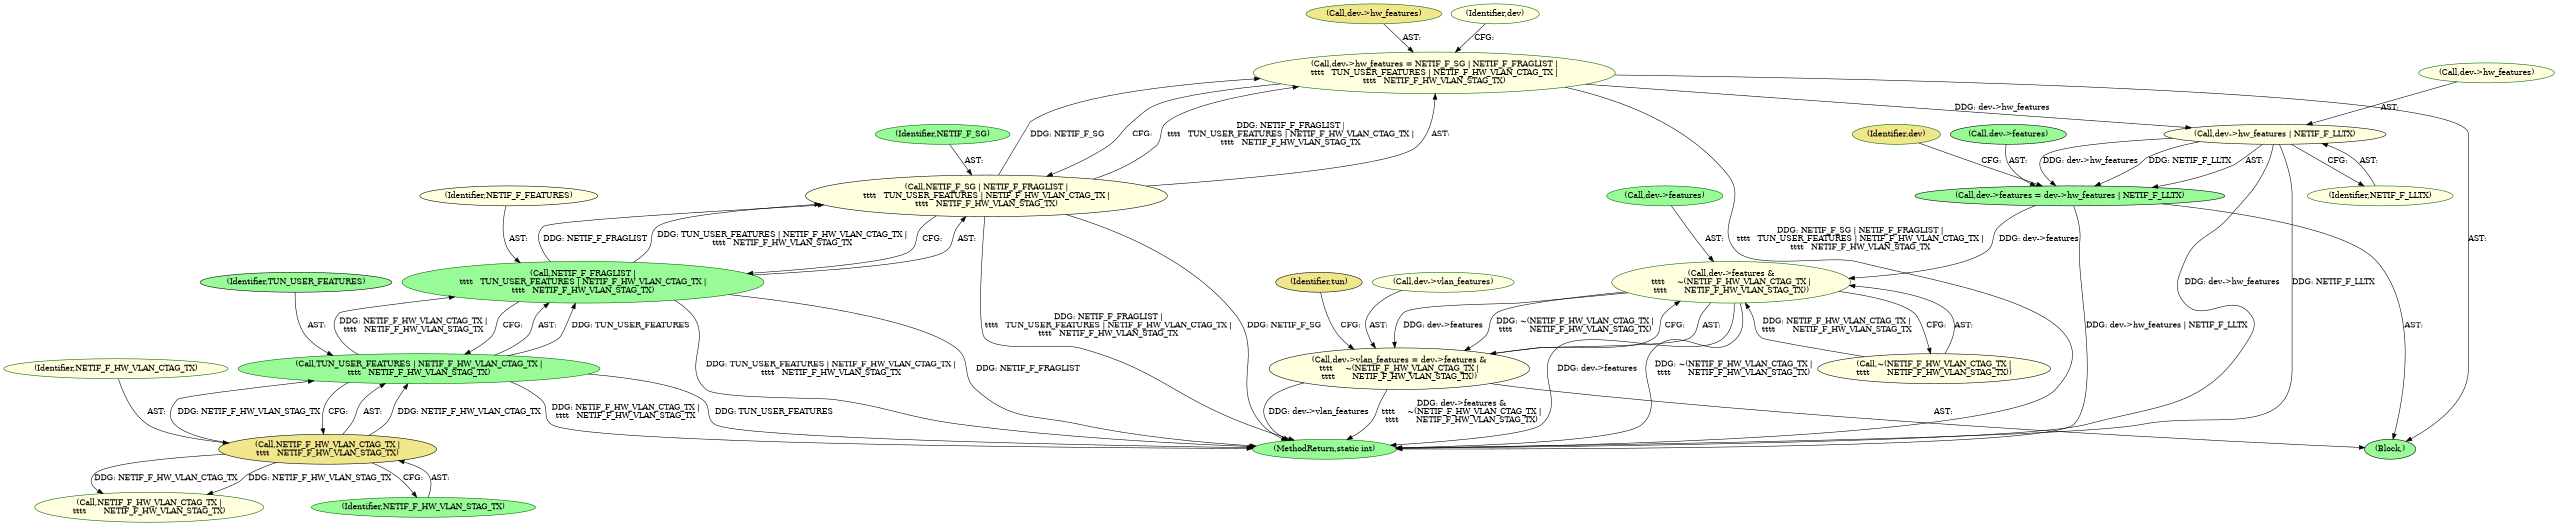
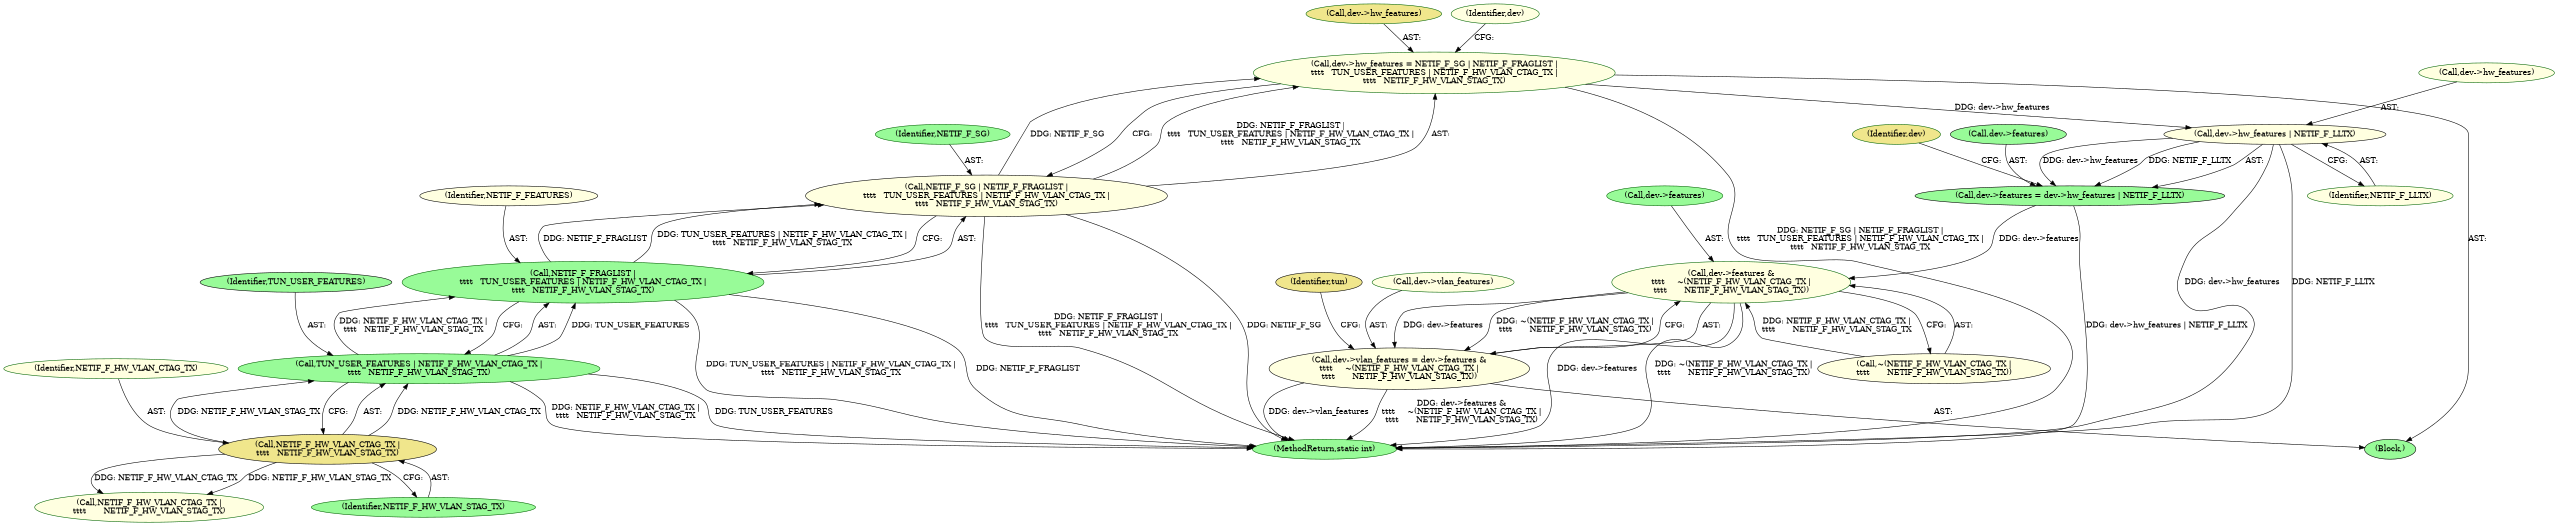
  digraph {
    node [color=darkgreen fillcolor=lightyellow style=filled]
    n1 [color=black fillcolor=palegreen label="(Call,dev->features = dev->hw_features | NETIF_F_LLTX)"]
    n2 [label="(Call,dev->features &\n\t\t\t\t     ~(NETIF_F_HW_VLAN_CTAG_TX |\n\t\t\t\t       NETIF_F_HW_VLAN_STAG_TX))"]
    n3 [fillcolor=palegreen label="(MethodReturn,static int)"]
    n4 [color=black fillcolor=palegreen label="(Block,)"]
    n5 [color=black label="(Call,dev->hw_features | NETIF_F_LLTX)"]
    n6 [label="(Identifier,NETIF_F_LLTX)"]
    n7 [color=black label="(Call,dev->vlan_features = dev->features &\n\t\t\t\t     ~(NETIF_F_HW_VLAN_CTAG_TX |\n\t\t\t\t       NETIF_F_HW_VLAN_STAG_TX))"]
    n8 [color=black label="(Call,~(NETIF_F_HW_VLAN_CTAG_TX |\n\t\t\t\t       NETIF_F_HW_VLAN_STAG_TX))"]
    n9 [label="(Call,dev->hw_features = NETIF_F_SG | NETIF_F_FRAGLIST |\n\t\t\t\t   TUN_USER_FEATURES | NETIF_F_HW_VLAN_CTAG_TX |\n\t\t\t\t   NETIF_F_HW_VLAN_STAG_TX)"]
    n10 [color=black label="(Call,NETIF_F_SG | NETIF_F_FRAGLIST |\n\t\t\t\t   TUN_USER_FEATURES | NETIF_F_HW_VLAN_CTAG_TX |\n\t\t\t\t   NETIF_F_HW_VLAN_STAG_TX)"]
    n11 [fillcolor=palegreen label="(Call,NETIF_F_FRAGLIST |\n\t\t\t\t   TUN_USER_FEATURES | NETIF_F_HW_VLAN_CTAG_TX |\n\t\t\t\t   NETIF_F_HW_VLAN_STAG_TX)"]
    n12 [fillcolor=palegreen label="(Call,TUN_USER_FEATURES | NETIF_F_HW_VLAN_CTAG_TX |\n\t\t\t\t   NETIF_F_HW_VLAN_STAG_TX)"]
    n13 [color=black fillcolor=khaki label="(Call,NETIF_F_HW_VLAN_CTAG_TX |\n\t\t\t\t   NETIF_F_HW_VLAN_STAG_TX)"]
    n14 [label="(Call,NETIF_F_HW_VLAN_CTAG_TX |\n\t\t\t\t       NETIF_F_HW_VLAN_STAG_TX)"]
    n15 [fillcolor=palegreen label="(Identifier,NETIF_F_HW_VLAN_STAG_TX)"]
    n16 [label="(Call,dev->hw_features)"]
    n17 [color=black fillcolor=khaki label="(Identifier,tun)"]
    n18 [fillcolor=khaki label="(Identifier,dev)"]
    n19 [fillcolor=khaki label="(Call,dev->hw_features)"]
    n20 [label="(Identifier,dev)"]
    n21 [fillcolor=palegreen label="(Call,dev->features)"]
    n22 [color=black fillcolor=palegreen label="(Call,dev->features)"]
    n23 [label="(Call,dev->vlan_features)"]
    n24 [fillcolor=palegreen label="(Identifier,NETIF_F_SG)"]
    n25 [color=black fillcolor=palegreen label="(Identifier,TUN_USER_FEATURES)"]
    n26 [color=black label="(Identifier,NETIF_F_FEATURES)"]
    n27 [label="(Identifier,NETIF_F_HW_VLAN_CTAG_TX)"]
    n1 -> n2 [label="DDG: dev->features"]
    n1 -> n3 [label="DDG: dev->hw_features | NETIF_F_LLTX"]
-   n1 -> n4 [label="AST: "]
    n2 -> n3 [label="DDG: dev->features"]
    n2 -> n3 [label="DDG: ~(NETIF_F_HW_VLAN_CTAG_TX |\n\t\t\t\t       NETIF_F_HW_VLAN_STAG_TX)"]
    n2 -> n7 [label="AST: "]
    n2 -> n7 [label="DDG: dev->features"]
    n2 -> n7 [label="DDG: ~(NETIF_F_HW_VLAN_CTAG_TX |\n\t\t\t\t       NETIF_F_HW_VLAN_STAG_TX)"]
    n2 -> n8 [label="CFG: "]
    n5 -> n1 [label="AST: "]
    n5 -> n1 [label="DDG: dev->hw_features"]
    n5 -> n1 [label="DDG: NETIF_F_LLTX"]
    n5 -> n3 [label="DDG: dev->hw_features"]
    n5 -> n3 [label="DDG: NETIF_F_LLTX"]
    n5 -> n6 [label="CFG: "]
    n6 -> n5 [label="AST: "]
    n7 -> n2 [label="CFG: "]
    n7 -> n3 [label="DDG: dev->vlan_features"]
    n7 -> n3 [label="DDG: dev->features &\n\t\t\t\t     ~(NETIF_F_HW_VLAN_CTAG_TX |\n\t\t\t\t       NETIF_F_HW_VLAN_STAG_TX)"]
    n7 -> n4 [label="AST: "]
    n8 -> n2 [label="AST: "]
    n8 -> n2 [label="DDG: NETIF_F_HW_VLAN_CTAG_TX |\n\t\t\t\t       NETIF_F_HW_VLAN_STAG_TX"]
    n9 -> n3 [label="DDG: NETIF_F_SG | NETIF_F_FRAGLIST |\n\t\t\t\t   TUN_USER_FEATURES | NETIF_F_HW_VLAN_CTAG_TX |\n\t\t\t\t   NETIF_F_HW_VLAN_STAG_TX"]
    n9 -> n4 [label="AST: "]
    n9 -> n5 [label="DDG: dev->hw_features"]
    n9 -> n10 [label="CFG: "]
    n10 -> n3 [label="DDG: NETIF_F_SG"]
    n10 -> n3 [label="DDG: NETIF_F_FRAGLIST |\n\t\t\t\t   TUN_USER_FEATURES | NETIF_F_HW_VLAN_CTAG_TX |\n\t\t\t\t   NETIF_F_HW_VLAN_STAG_TX"]
    n10 -> n9 [label="AST: "]
    n10 -> n9 [label="DDG: NETIF_F_SG"]
    n10 -> n9 [label="DDG: NETIF_F_FRAGLIST |\n\t\t\t\t   TUN_USER_FEATURES | NETIF_F_HW_VLAN_CTAG_TX |\n\t\t\t\t   NETIF_F_HW_VLAN_STAG_TX"]
    n10 -> n11 [label="CFG: "]
    n11 -> n3 [label="DDG: TUN_USER_FEATURES | NETIF_F_HW_VLAN_CTAG_TX |\n\t\t\t\t   NETIF_F_HW_VLAN_STAG_TX"]
    n11 -> n3 [label="DDG: NETIF_F_FRAGLIST"]
    n11 -> n10 [label="AST: "]
    n11 -> n10 [label="DDG: NETIF_F_FRAGLIST"]
    n11 -> n10 [label="DDG: TUN_USER_FEATURES | NETIF_F_HW_VLAN_CTAG_TX |\n\t\t\t\t   NETIF_F_HW_VLAN_STAG_TX"]
    n11 -> n12 [label="CFG: "]
    n12 -> n3 [label="DDG: TUN_USER_FEATURES"]
    n12 -> n3 [label="DDG: NETIF_F_HW_VLAN_CTAG_TX |\n\t\t\t\t   NETIF_F_HW_VLAN_STAG_TX"]
    n12 -> n11 [label="AST: "]
    n12 -> n11 [label="DDG: TUN_USER_FEATURES"]
    n12 -> n11 [label="DDG: NETIF_F_HW_VLAN_CTAG_TX |\n\t\t\t\t   NETIF_F_HW_VLAN_STAG_TX"]
    n12 -> n13 [label="CFG: "]
    n13 -> n12 [label="AST: "]
    n13 -> n12 [label="DDG: NETIF_F_HW_VLAN_CTAG_TX"]
    n13 -> n12 [label="DDG: NETIF_F_HW_VLAN_STAG_TX"]
    n13 -> n14 [label="DDG: NETIF_F_HW_VLAN_CTAG_TX"]
    n13 -> n14 [label="DDG: NETIF_F_HW_VLAN_STAG_TX"]
    n13 -> n15 [label="CFG: "]
    n15 -> n13 [label="AST: "]
    n16 -> n5 [label="AST: "]
    n17 -> n7 [label="CFG: "]
    n18 -> n1 [label="CFG: "]
    n19 -> n9 [label="AST: "]
    n20 -> n9 [label="CFG: "]
    n21 -> n2 [label="AST: "]
    n22 -> n1 [label="AST: "]
    n23 -> n7 [label="AST: "]
    n24 -> n10 [label="AST: "]
    n25 -> n12 [label="AST: "]
    n26 -> n11 [label="AST: "]
    n27 -> n13 [label="AST: "]
  }
